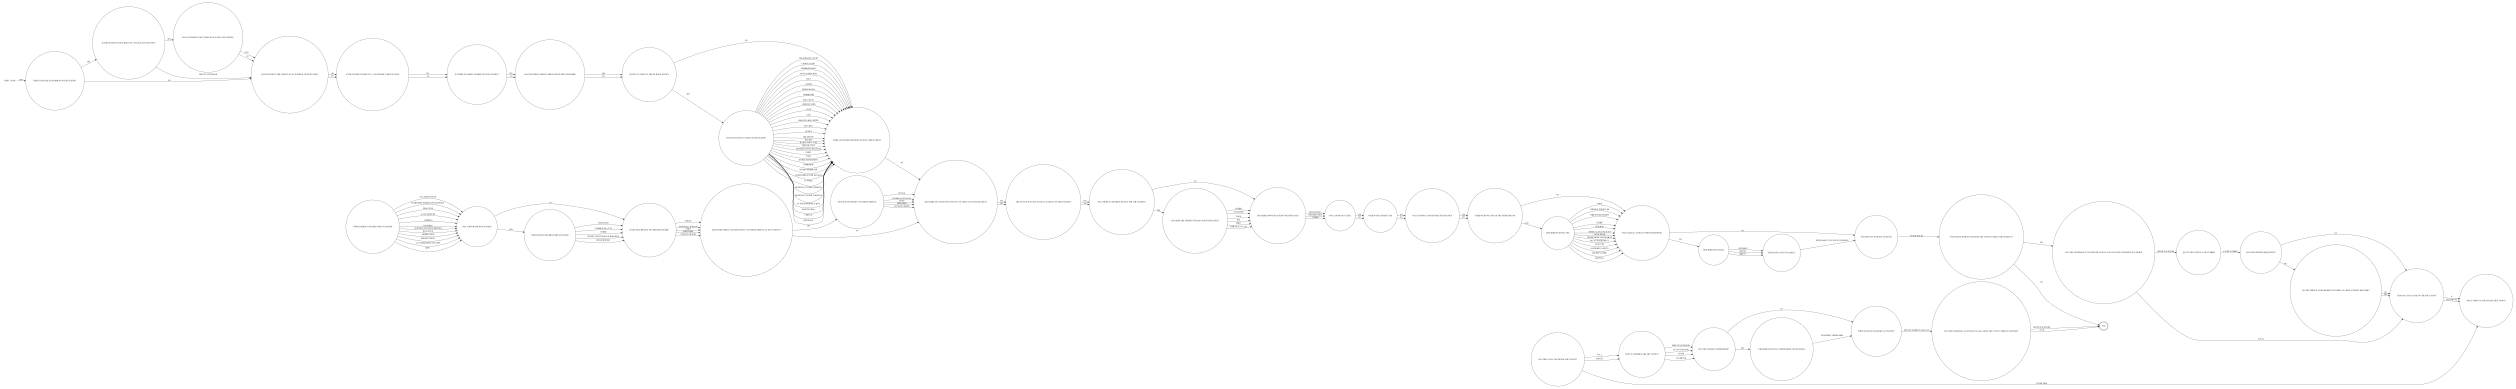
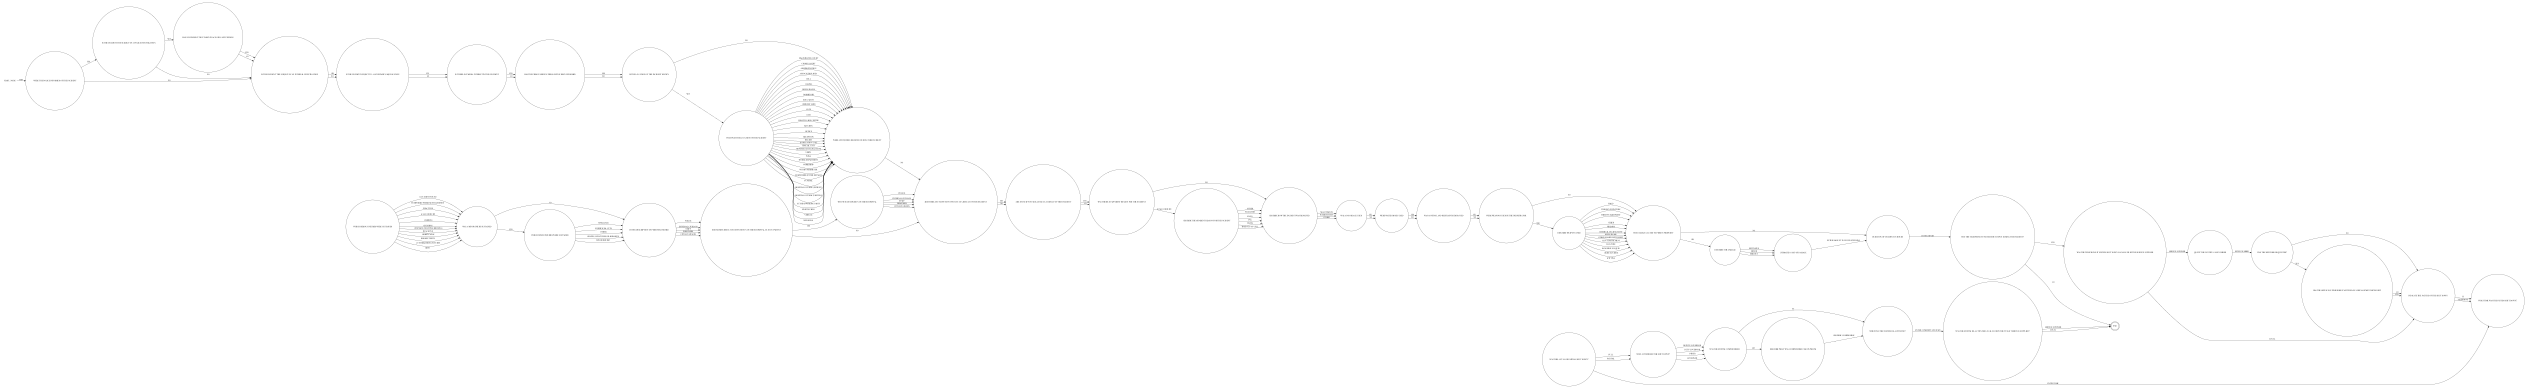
  digraph {
    fontname="Playfair Display"
    rankdir=LR
    node [fontname="Playfair Display" shape=circle]
    edge [fontname="Playfair Display"]
    START_NODE [shape=none]
    n2 [label="WERE THE POLICE INFORMED OF THE INCIDENT"]
    n3 [label="IS THE INCIDENT THE SUBJECT OF A POLICE INVESTIGATION"]
    n4 [label="IS THE INCIDENT THE SUBJECT OF AN INTERNAL INVESTIGATION"]
    n5 [label="HAS ANY PROSECUTION TAKEN PLACE OR IS ANY PENDING"]
    n6 [label="IS THE INCIDENT SUBJECT TO A GOVERNOR'S ADJUDICATION"]
    n7 [label=END shape=doublecircle]
    n8 [label="WHO WAS DETAINED IN OUTSIDE HOSPITAL"]
    n9 [label="ARE THERE ANY STAFF NOW OFF DUTY AS A RESULT OF THIS INCIDENT"]
    n10 [label="ARE ANY STAFF ON SICK LEAVE AS A RESULT OF THIS INCIDENT"]
    n11 [label="WAS THERE AN APPARENT REASON FOR THE INCIDENT"]
    n12 [label="HAS THE PRISON SERVICE PRESS OFFICE BEEN INFORMED"]
    n13 [label="IS THE LOCATION OF THE INCIDENT KNOWN"]
    n14 [label="WHAT WAS THE LOCATION OF THE INCIDENT"]
    n15 [label="WERE ANY INJURIES RECEIVED DURING THIS INCIDENT"]
    n16 [label="WAS A DOOR JACK USED"]
    n17 [label="WERE WATER HOSES USED"]
    n18 [label="WAS CONTROL AND RESTRAINTS EMPLOYED"]
    n19 [label="WERE WEAPONS USED BY THE PERPETRATOR"]
    n20 [label="WAS THE SYSTEM COMPROMISED?"]
    n21 [label="DESCRIBE WHAT WAS COMPROMISED AND BY WHOM"]
    n22 [label="WHEN WAS THE SYSTEM RE-ACTIVATED?"]
    n23 [label="WAS THE SYSTEM RE-ACTIVATED LOCALLY OR BY THE IT AND T SERVICE SUPPLIER?"]
    n24 [label="DESCRIBE HOW THE INCIDENT WAS RESOLVED"]
    n25 [label="DESCRIBE THE APPARENT REASON FOR THE INCIDENT"]
    n26 [label="WAS THE TELEPHONE/IT SYSTEM SHUT DOWN DURING THE INCIDENT?"]
    n27 [label="WAS THE TELEPHONE/IT SYSTEM SHUT DOWN LOCALLY OR BY THE SERVICE SUPPLIER"]
    n28 [label="INDICATE THE NATURE OF THE SHUT DOWN"]
    n29 [label="QUOTE THE VANTIVE CASE NUMBER"]
    n30 [label="WHAT TIME WAS THE SYSTEM SHUT DOWN?"]
    n31 [label="WAS THE KEYWORD REQUESTED?"]
    n32 [label="DESCRIBE THE DAMAGE"]
    n33 [label="ESTIMATED COST OF DAMAGE"]
    n34 [label="DURATION OF INCIDENT IN HOURS"]
    n35 [label="IS THERE ANY MEDIA INTEREST IN THIS INCIDENT"]
    n36 [label="WAS DAMAGE CAUSED TO PRISON PROPERTY"]
    n37 [label="HAS THE SERVICE SUPPLIER BEEN NOTIFIED OF A REPLACEMENT KEYWORD?"]
    n38 [label="DESCRIBE WEAPONS USED"]
    n39 [label="WHO AUTHORISED THE SHUT DOWN?"]
    n40 [label="WAS THIS A FULL OR PARTIAL SHUT DOWN?"]
    n41 [label="ENTER DESCRIPTION OF PERSON(S) INJURED"]
    n42 [label="DID INJURIES RESULT IN DETENTION IN OUTSIDE HOSPITAL AS AN IN-PATIENT"]
    n43 [label="WHICH MINOR INJURIES WERE SUSTAINED"]
    n44 [label="WHICH SERIOUS INJURIES WERE SUSTAINED"]
    n45 [label="WAS A MINOR INJURY SUSTAINED"]
    START_NODE -> n2 [label=start]
    n2 -> n3 [label=YES]
    n2 -> n4 [label=NO]
-   n3 -> n4 [label="DEPUTY GOVERNOR"]
+   n3 -> n4 [label=NO]
    n3 -> n5 [label=YES]
    n4 -> n6 [label=YES]
    n4 -> n6 [label=NO]
    n5 -> n4 [label=YES]
    n5 -> n4 [label=NO]
    n6 -> n35 [label=YES]
    n6 -> n35 [label=NO]
    n8 -> n9 [label=STAFF]
    n8 -> n9 [label=PRISONERS]
    n8 -> n9 [label="CIVILIAN GRADES"]
    n8 -> n9 [label=POLICE]
    n8 -> n9 [label="EXTERNAL CIVILIANS"]
    n9 -> n10 [label=YES]
    n9 -> n10 [label=NO]
    n10 -> n11 [label=YES]
    n10 -> n11 [label=NO]
    n11 -> n24 [label=NO]
-   n11 -> n25 [label=YES]
+   n11 -> n25 [label="SCALD OR BURN"]
    n12 -> n13 [label=YES]
    n12 -> n13 [label=NO]
    n13 -> n14 [label=YES]
    n13 -> n15 [label=NO]
    n14 -> n15 [label=ADMINISTRATION]
    n14 -> n15 [label="ASSOCIATION AREA"]
    n14 -> n15 [label=CELL]
    n14 -> n15 [label=CHAPEL]
    n14 -> n15 [label="DINING ROOM"]
    n14 -> n15 [label=DORMITORY]
    n14 -> n15 [label=EDUCATION]
    n14 -> n15 [label="EXERCISE YARD"]
    n14 -> n15 [label=GATE]
    n14 -> n15 [label=GYM]
    n14 -> n15 [label="HEALTH CARE CENTRE"]
    n14 -> n15 [label=KITCHEN]
    n14 -> n15 [label=OFFICE]
    n14 -> n15 [label=RECEPTION]
    n14 -> n15 [label=RECESS]
    n14 -> n15 [label="SEGREGATION UNIT"]
    n14 -> n15 [label="SPECIAL UNIT"]
    n14 -> n15 [label="SHOWERS/CHANGING ROOM"]
    n14 -> n15 [label=VISITS]
    n14 -> n15 [label=WING]
    n14 -> n15 [label="WORKS DEPARTMENT"]
    n14 -> n15 [label=WORKSHOP]
    n14 -> n15 [label="WITHIN PERIMETER"]
    n14 -> n15 [label="ELSEWHERE (ENTER DETAILS)"]
    n14 -> n15 [label=FUNERAL]
    n14 -> n15 [label="HOSPITAL OUTSIDE (PATIENT)"]
    n14 -> n15 [label="HOSPITAL OUTSIDE (VISITING)"]
    n14 -> n15 [label="OUTSIDE WORKING PARTY"]
    n14 -> n15 [label="SPORTS FIELD"]
    n14 -> n15 [label=VEHICLE]
    n14 -> n15 [label=WEDDINGS]
    n14 -> n15 [label="MAGISTRATES COURT"]
    n14 -> n15 [label="CROWN COURT"]
    n15 -> n9 [label=NO]
    n16 -> n17 [label=YES]
    n16 -> n17 [label=NO]
    n17 -> n18 [label=YES]
    n17 -> n18 [label=NO]
    n18 -> n19 [label=YES]
    n18 -> n19 [label=NO]
    n19 -> n36 [label=NO]
    n19 -> n38 [label=AND]
    n20 -> n21 [label=YES]
    n20 -> n22 [label=NO]
    n21 -> n22 [label="DESCRIBE COMPROMISE"]
    n22 -> n23 [label="ENTER COMMENT AND DATE"]
    n23 -> n7 [label=LOCAL]
    n23 -> n7 [label="SERVICE SUPPLIER"]
    n24 -> n16 [label=NEGOTIATION]
    n24 -> n16 [label=INTERVENTION]
    n24 -> n16 [label=OTHER]
    n25 -> n24 [label=FACILITIES]
    n25 -> n24 [label=FOOD]
    n25 -> n24 [label=PAY]
    n25 -> n24 [label=VISITS]
    n25 -> n24 [label="TIME OUT OF CELL"]
    n25 -> n24 [label=OTHER]
    n26 -> n7 [label=NO]
    n26 -> n27 [label=YES]
    n27 -> n28 [label=LOCAL]
    n27 -> n29 [label="SERVICE SUPPLIER"]
    n28 -> n30 [label=TELEPHONY]
    n28 -> n30 [label=IT]
    n29 -> n31 [label="ENTER NUMBER"]
    n31 -> n28 [label=NO]
    n31 -> n37 [label=YES]
    n32 -> n33 [label=EXTENSIVE]
    n32 -> n33 [label=MINOR]
    n32 -> n33 [label=SERIOUS]
    n33 -> n34 [label="ENTER AMOUNT IN POUND STERLING"]
    n34 -> n26 [label="ENTER HOURS"]
    n35 -> n12 [label=YES]
    n35 -> n12 [label=NO]
    n36 -> n32 [label=YES]
    n36 -> n34 [label=NO]
    n37 -> n28 [label=YES]
    n37 -> n28 [label=NO]
    n38 -> n36 [label=FIREARM]
    n38 -> n36 [label="CHEMICAL INCAPACITANT"]
    n38 -> n36 [label="KNIFE/BLADE"]
    n38 -> n36 [label="OTHER SHARP INSTRUMENT"]
    n38 -> n36 [label="BLUNT INSTRUMENT"]
    n38 -> n36 [label=LIGATURE]
    n38 -> n36 [label="DANGEROUS LIQUID"]
    n38 -> n36 [label="EXCRETA/URINE"]
    n38 -> n36 [label=SPITTING]
    n38 -> n36 [label=FOOD]
    n38 -> n36 [label="THROWN FURNITURE"]
    n38 -> n36 [label="THROWN EQUIPMENT"]
    n38 -> n36 [label=OTHER]
    n39 -> n20 [label=GOVERNOR]
    n39 -> n20 [label="DEPUTY GOVERNOR"]
    n39 -> n20 [label="DUTY GOVERNOR"]
    n39 -> n20 [label=OTHER]
    n40 -> n30 [label="ENTER TIME"]
    n40 -> n39 [label=FULL]
    n40 -> n39 [label=PARTIAL]
    n41 -> n42 [label=STAFF]
    n41 -> n42 [label=PRISONERS]
    n41 -> n42 [label="CIVILIAN GRADES"]
    n41 -> n42 [label=POLICE]
    n41 -> n42 [label="EXTERNAL CIVILIANS"]
    n42 -> n8 [label=YES]
    n42 -> n9 [label=NO]
    n43 -> n41 [label="GRAZES, SCRATCHES OR ABRASIONS"]
    n43 -> n41 [label="MINOR BRUISES"]
    n43 -> n41 [label=SWELLINGS]
    n43 -> n41 [label="SUPERFICIAL CUTS"]
    n43 -> n41 [label=OTHER]
    n44 -> n45 [label=FRACTURE]
    n44 -> n45 [label="SCALD OR BURN"]
    n44 -> n45 [label=STABBING]
    n44 -> n45 [label=CRUSHING]
    n44 -> n45 [label="EXTENSIVE/MULTIPLE BRUISING"]
    n44 -> n45 [label="BLACK EYE"]
    n44 -> n45 [label="BROKEN NOSE"]
    n44 -> n45 [label="BROKEN TEETH"]
    n44 -> n45 [label="CUTS REQUIRING SUTURES"]
    n44 -> n45 [label=BITES]
    n44 -> n45 [label="GUN SHOT WOUND"]
    n44 -> n45 [label="TEMPORARY/PERMANENT BLINDNESS"]
    n45 -> n41 [label=NO]
    n45 -> n43 [label=YES]
  }
